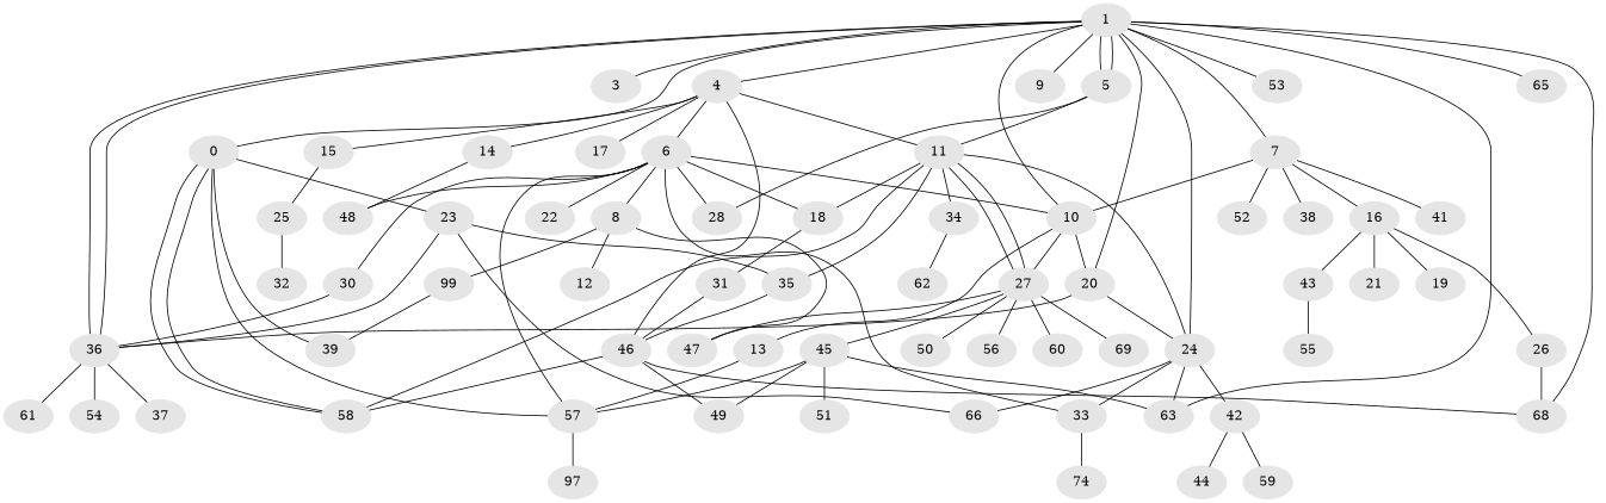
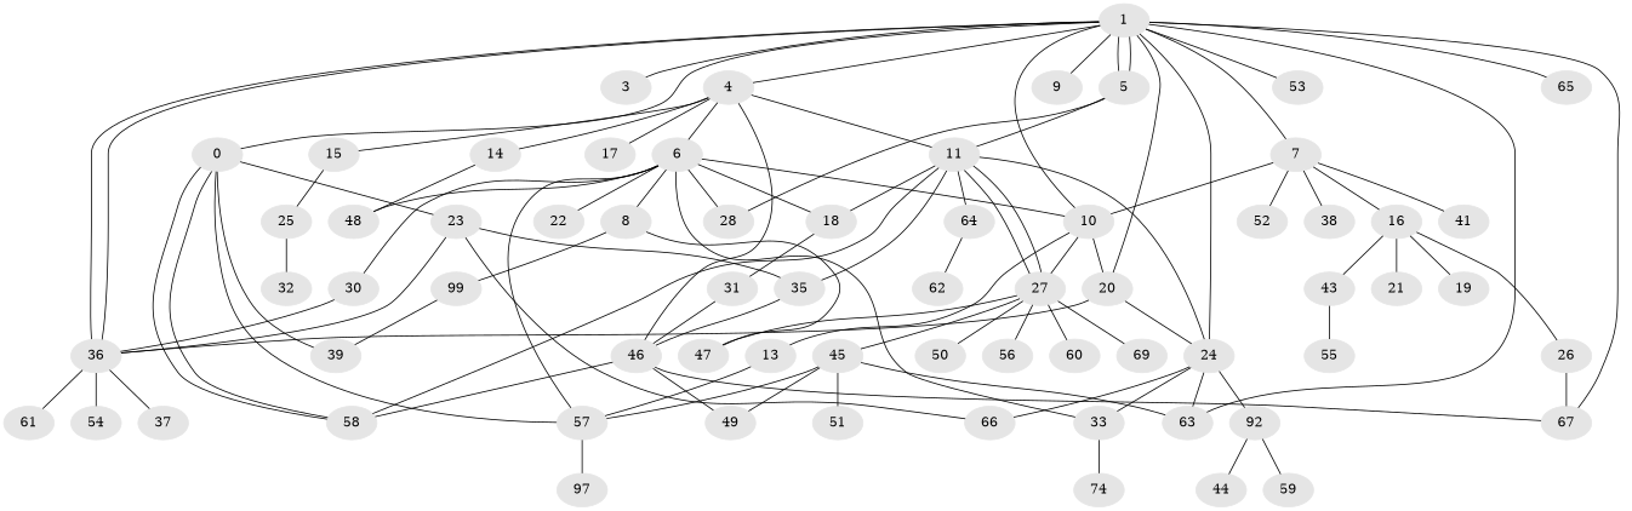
  graph {
    node [color=gray90 style=filled]
    n1 [label=0]
    1
    3
    4
    5
    7
    9
    10
    20
    24
    36
    53
    63
    65
-   68
+   68 [label=67]
    23
    39
    57
    58
    6
    11
    14
    15
    17
    46
    28
    16
    38
    41
    52
    13
    27
    33
    66
-   42
+   42 [label=92]
    37
    54
    61
    35
    n40 [label=97]
    8
    18
    22
    30
    48
-   34
+   34 [label=64]
    25
    49
-   12
    n50 [label=99]
    47
    31
    n53 [label=74]
    19
    21
    26
    43
    45
    50
    56
    60
    69
    62
    32
    55
    44
    59
    51
    n1 -- 23
    n1 -- 39
    n1 -- 57
    n1 -- 58
    n1 -- 58
    1 -- n1
    1 -- 3
    1 -- 4
    1 -- 5
    1 -- 5
    1 -- 7
    1 -- 9
    1 -- 10
    1 -- 20
    1 -- 24
    1 -- 36
    1 -- 36
    1 -- 53
    1 -- 63
    1 -- 65
    1 -- 68
    4 -- 6
    4 -- 11
    4 -- 14
    4 -- 15
    4 -- 17
    4 -- 46
    5 -- 11
    5 -- 28
    7 -- 10
    7 -- 16
    7 -- 38
    7 -- 41
    7 -- 52
    10 -- 20
    10 -- 13
    10 -- 27
    20 -- 24
    20 -- 36
    24 -- 63
    24 -- 33
    24 -- 66
    24 -- 42
    36 -- 37
    36 -- 54
    36 -- 61
    23 -- 36
    23 -- 66
    23 -- 35
    57 -- n40
    6 -- 10
    6 -- 57
    6 -- 28
    6 -- 33
    6 -- 8
    6 -- 18
    6 -- 22
    6 -- 30
    6 -- 48
    11 -- 24
    11 -- 58
    11 -- 27
    11 -- 27
    11 -- 35
    11 -- 18
    11 -- 34
    14 -- 48
    15 -- 25
    46 -- 68
    46 -- 58
    46 -- 49
    16 -- 19
    16 -- 21
    16 -- 26
    16 -- 43
    13 -- 57
    27 -- 47
    27 -- 45
    27 -- 50
    27 -- 56
    27 -- 60
    27 -- 69
    33 -- n53
    42 -- 44
    42 -- 59
    35 -- 46
-   8 -- 12
    8 -- n50
    8 -- 47
    18 -- 31
    30 -- 36
    34 -- 62
    25 -- 32
    n50 -- 39
    31 -- 46
    26 -- 68
    43 -- 55
    45 -- 63
    45 -- 57
    45 -- 49
    45 -- 51
  }
